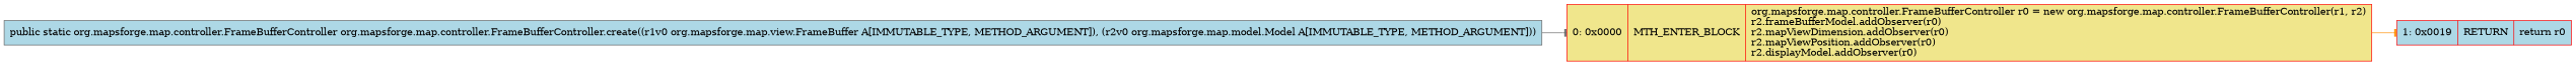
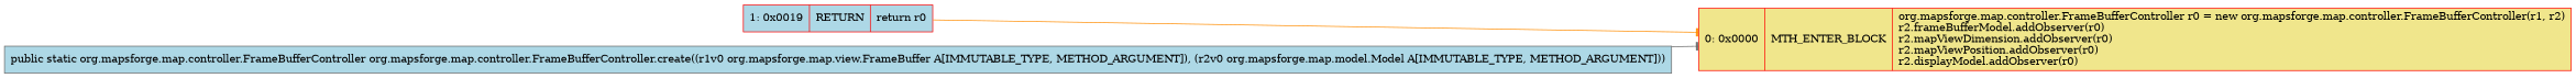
  digraph {
    rankdir=LR
    node [shape=record style=filled fillcolor=lightblue color=red]
    edge [arrowhead=tee]
    n1 [label="{0\:\ 0x0000|MTH_ENTER_BLOCK\l|org.mapsforge.map.controller.FrameBufferController r0 = new org.mapsforge.map.controller.FrameBufferController(r1, r2)\lr2.frameBufferModel.addObserver(r0)\lr2.mapViewDimension.addObserver(r0)\lr2.mapViewPosition.addObserver(r0)\lr2.displayModel.addObserver(r0)\l}" fillcolor=khaki]
    n2 [label="{1\:\ 0x0019|RETURN\l|return r0\l}"]
    n3 [label="{public static org.mapsforge.map.controller.FrameBufferController org.mapsforge.map.controller.FrameBufferController.create((r1v0 org.mapsforge.map.view.FrameBuffer A[IMMUTABLE_TYPE, METHOD_ARGUMENT]), (r2v0 org.mapsforge.map.model.Model A[IMMUTABLE_TYPE, METHOD_ARGUMENT])) }" color=gray40]
-   n1 -> n2 [color=darkorange]
+   n2 -> n1 [color=darkorange]
    n3 -> n1 [color=gray40]
  }
